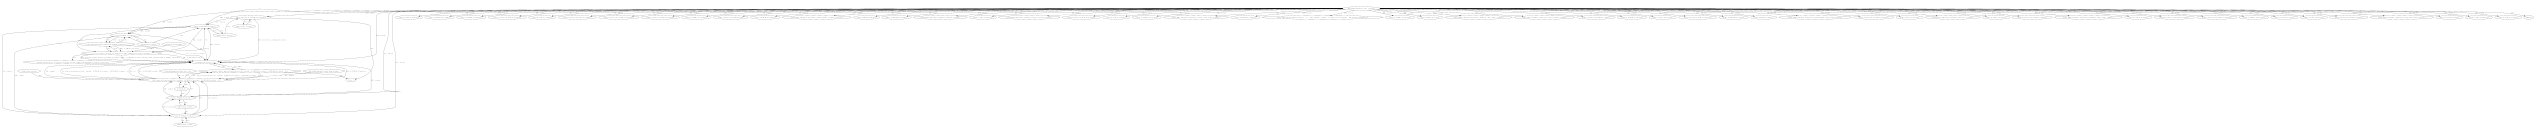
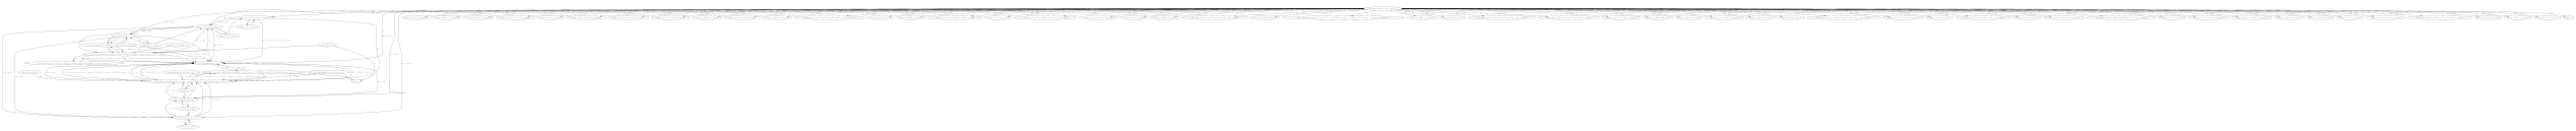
  digraph {
    fontname="IBM Plex Mono"
    node [fontname="IBM Plex Mono"]
    edge [fontname="IBM Plex Mono"]
    n1 [label="(Call,convert_to_string_ex(zvalue))"]
    n2 [label="(Call,Z_STRLEN_P(zvalue))"]
    n3 [label="(File,)"]
    n4 [label="(Identifier,zvalue)"]
    n5 [label="(MethodReturn,static int)"]
    n6 [label="(Call,Z_STRVAL_P(zvalue))"]
    n7 [label="(Call,Z_STRVAL_P(zvalue))"]
    n8 [label="(Call,Z_STRLEN_P(zvalue) && php_check_open_basedir(Z_STRVAL_P(zvalue)))"]
    n9 [label="(Identifier,zvalue)"]
    n10 [label="(Return,return php_curl_option_str(ch, option, Z_STRVAL_P(zvalue), Z_STRLEN_P(zvalue), 0);)"]
    n11 [label="(MethodParameterIn,zval *zvalue)"]
    n12 [label="(Call,Z_STRLEN_P(zvalue))"]
    n13 [label="(Call,Z_LVAL_P(zvalue))"]
    n14 [label="(Call,Z_STRVAL_P(zvalue))"]
    n15 [label="(Call,Z_STRVAL_P(zvalue))"]
    n16 [label="(Call,convert_to_long_ex(zvalue))"]
    n17 [label="(Call,Z_LVAL_P(zvalue))"]
    n18 [label="(Call,convert_to_long_ex(zvalue))"]
    n19 [label="(Call,convert_to_string_ex(zvalue))"]
    n20 [label="(Call,convert_to_long_ex(zvalue))"]
    n21 [label="(Call,Z_ISNULL_P(zvalue))"]
    n22 [label="(Call,convert_to_long(zvalue))"]
    n23 [label="(Call,Z_STRLEN_P(zvalue))"]
    n24 [label="(Call,ZVAL_COPY(&ch->handlers->write_header->stream, zvalue))"]
    n25 [label="(Call,HASH_OF(zvalue))"]
    n26 [label="(Call,Z_STRLEN_P(zvalue))"]
    n27 [label="(Call,ZVAL_COPY(&ch->handlers->passwd, zvalue))"]
    n28 [label="(Call,Z_LVAL_P(zvalue))"]
    n29 [label="(Call,ZVAL_COPY(&ch->handlers->write->stream, zvalue))"]
    n30 [label="(Call,convert_to_long_ex(zvalue))"]
    n31 [label="(Call,Z_LVAL_P(zvalue))"]
    n32 [label="(Call,Z_STRVAL_P(zvalue))"]
    n33 [label="(Call,ZVAL_COPY(&ch->handlers->write->func_name, zvalue))"]
    n34 [label="(Call,Z_STRLEN_P(zvalue))"]
    n35 [label="(Call,zend_fetch_resource(zvalue, -1, \"File-Handle\", &type, 1, php_file_le_stream(), php_file_le_pstream()))"]
    n36 [label="(Call,Z_STRVAL_P(zvalue))"]
    n37 [label="(Call,Z_RES_P(zvalue))"]
    n38 [label="(Call,ZVAL_COPY(&ch->handlers->fnmatch->func_name, zvalue))"]
    n39 [label="(Call,ZVAL_COPY(&ch->handlers->read->stream, zvalue))"]
    n40 [label="(Call,convert_to_long_ex(zvalue))"]
    n41 [label="(Call,Z_STRLEN_P(zvalue))"]
    n42 [label="(Call,Z_LVAL_P(zvalue))"]
    n43 [label="(Call,convert_to_long_ex(zvalue))"]
    n44 [label="(Call,Z_STRLEN_P(zvalue))"]
    n45 [label="(Call,HASH_OF(zvalue))"]
    n46 [label="(Call,ZVAL_COPY(&ch->handlers->write_header->func_name, zvalue))"]
    n47 [label="(Call,convert_to_string_ex(zvalue))"]
    n48 [label="(Call,Z_LVAL_P(zvalue))"]
    n49 [label="(Call,ZVAL_COPY(&ch->handlers->std_err, zvalue))"]
    n50 [label="(Call,Z_TYPE_P(zvalue))"]
    n51 [label="(Call,convert_to_string_ex(zvalue))"]
    n52 [label="(Call,ZVAL_COPY(&ch->handlers->progress->func_name, zvalue))"]
    n53 [label="(Call,Z_LVAL_P(zvalue))"]
    n54 [label="(Call,convert_to_string_ex(zvalue))"]
    n55 [label="(Call,convert_to_string_ex(zvalue))"]
    n56 [label="(Call,Z_STRVAL_P(zvalue))"]
    n57 [label="(Call,Z_TYPE_P(zvalue))"]
    n58 [label="(Call,Z_LVAL_P(zvalue))"]
    n59 [label="(Call,convert_to_long_ex(zvalue))"]
    n60 [label="(Call,ZVAL_COPY(&ch->handlers->read->func_name, zvalue))"]
    n61 [label="(Call,Z_TYPE_P(zvalue))"]
    n62 [label="(Call,Z_LVAL_P(zvalue))"]
    n63 [label="(Call,Z_LVAL_P(zvalue))"]
    1000117
    n65 [label="(Call,php_check_open_basedir(Z_STRVAL_P(zvalue)))"]
    n66 [label="(Identifier,zvalue)"]
    n67 [label="(Call,php_curl_option_str(ch, option, Z_STRVAL_P(zvalue), Z_STRLEN_P(zvalue), 0))"]
    n68 [label="(Identifier,zvalue)"]
    n69 [label="(Identifier,zvalue)"]
    n70 [label="(ControlStructure,if (Z_STRLEN_P(zvalue) && php_check_open_basedir(Z_STRVAL_P(zvalue))))"]
    n71 [label="(Literal,0)"]
    n72 [label="(Identifier,option)"]
+   n73 [label="(Identifier,ch)"]
    n74 [label="(MethodParameterIn,php_curl *ch)"]
    n75 [label="(MethodParameterIn,zend_long option)"]
    n76 [label="(Identifier,FAILURE)"]
    n1 -> n2 [label="DDG: zvalue"]
    n1 -> n3 [label="AST: "]
    n1 -> n4 [label="CFG: "]
    n1 -> n5 [label="DDG: convert_to_string_ex(zvalue)"]
    n2 -> n5 [label="DDG: zvalue"]
    n2 -> n6 [label="DDG: zvalue"]
    n2 -> n7 [label="DDG: zvalue"]
    n2 -> n8 [label="AST: "]
    n2 -> n8 [label="DDG: zvalue"]
    n2 -> n9 [label="CFG: "]
    n4 -> n1 [label="AST: "]
    n5 -> n10 [label="CFG: "]
    n6 -> n5 [label="DDG: zvalue"]
    n6 -> n7 [label="DDG: zvalue"]
    n6 -> n65 [label="AST: "]
    n6 -> n65 [label="DDG: zvalue"]
    n6 -> n66 [label="CFG: "]
    n7 -> n12 [label="DDG: zvalue"]
    n7 -> n67 [label="AST: "]
    n7 -> n67 [label="DDG: zvalue"]
    n7 -> n68 [label="CFG: "]
    n8 -> n2 [label="CFG: "]
    n8 -> n5 [label="DDG: Z_STRLEN_P(zvalue) && php_check_open_basedir(Z_STRVAL_P(zvalue))"]
    n8 -> n5 [label="DDG: Z_STRLEN_P(zvalue)"]
    n8 -> n5 [label="DDG: php_check_open_basedir(Z_STRVAL_P(zvalue))"]
    n8 -> n65 [label="CFG: "]
    n8 -> n70 [label="AST: "]
    n9 -> n1 [label="CFG: "]
    n9 -> n2 [label="AST: "]
    n10 -> n3 [label="AST: "]
    n10 -> n5 [label="DDG: <RET>"]
    n10 -> n67 [label="CFG: "]
    n11 -> n1 [label="DDG: zvalue"]
    n11 -> n2 [label="DDG: zvalue"]
    n11 -> n5 [label="DDG: zvalue"]
    n11 -> n6 [label="DDG: zvalue"]
    n11 -> n7 [label="DDG: zvalue"]
    n11 -> n12 [label="DDG: zvalue"]
    n11 -> n13 [label="DDG: zvalue"]
    n11 -> n14 [label="DDG: zvalue"]
    n11 -> n15 [label="DDG: zvalue"]
    n11 -> n16 [label="DDG: zvalue"]
    n11 -> n17 [label="DDG: zvalue"]
    n11 -> n18 [label="DDG: zvalue"]
    n11 -> n19 [label="DDG: zvalue"]
    n11 -> n20 [label="DDG: zvalue"]
    n11 -> n21 [label="DDG: zvalue"]
    n11 -> n22 [label="DDG: string"]
    n11 -> n23 [label="DDG: zvalue"]
    n11 -> n24 [label="DDG: zvalue"]
    n11 -> n25 [label="DDG: zvalue"]
    n11 -> n26 [label="DDG: zvalue"]
    n11 -> n27 [label="DDG: zvalue"]
    n11 -> n28 [label="DDG: zvalue"]
    n11 -> n29 [label="DDG: zvalue"]
    n11 -> n30 [label="DDG: zvalue"]
    n11 -> n31 [label="DDG: zvalue"]
    n11 -> n32 [label="DDG: zvalue"]
    n11 -> n33 [label="DDG: zvalue"]
    n11 -> n34 [label="DDG: zvalue"]
    n11 -> n35 [label="DDG: zvalue"]
    n11 -> n36 [label="DDG: zvalue"]
    n11 -> n37 [label="DDG: zvalue"]
    n11 -> n38 [label="DDG: option"]
    n11 -> n39 [label="DDG: zvalue"]
    n11 -> n40 [label="DDG: zvalue"]
    n11 -> n41 [label="DDG: zvalue"]
    n11 -> n42 [label="DDG: zvalue"]
    n11 -> n43 [label="DDG: zvalue"]
    n11 -> n44 [label="DDG: zvalue"]
    n11 -> n45 [label="DDG: zvalue"]
    n11 -> n46 [label="DDG: zvalue"]
    n11 -> n47 [label="DDG: zvalue"]
    n11 -> n48 [label="DDG: zvalue"]
    n11 -> n49 [label="DDG: zvalue"]
    n11 -> n50 [label="DDG: zvalue"]
    n11 -> n51 [label="DDG: zvalue"]
    n11 -> n52 [label="DDG: zvalue"]
    n11 -> n53 [label="DDG: zvalue"]
    n11 -> n54 [label="DDG: zvalue"]
    n11 -> n55 [label="DDG: zvalue"]
    n11 -> n56 [label="DDG: zvalue"]
    n11 -> n57 [label="DDG: zvalue"]
    n11 -> n58 [label="DDG: zvalue"]
    n11 -> n59 [label="DDG: zvalue"]
    n11 -> n60 [label="DDG: zvalue"]
    n11 -> n61 [label="DDG: zvalue"]
    n11 -> n62 [label="DDG: zvalue"]
    n11 -> n63 [label="DDG: zvalue"]
    n11 -> 1000117 [label="AST: "]
    n12 -> n5 [label="DDG: zvalue"]
    n12 -> n67 [label="AST: "]
    n12 -> n67 [label="DDG: zvalue"]
    n12 -> n69 [label="CFG: "]
    n65 -> n5 [label="DDG: Z_STRVAL_P(zvalue)"]
    n65 -> n6 [label="CFG: "]
    n65 -> n8 [label="AST: "]
    n65 -> n8 [label="DDG: Z_STRVAL_P(zvalue)"]
    n66 -> n2 [label="CFG: "]
    n66 -> n6 [label="AST: "]
    n67 -> n5 [label="DDG: ch"]
    n67 -> n5 [label="DDG: Z_STRLEN_P(zvalue)"]
    n67 -> n5 [label="DDG: Z_STRVAL_P(zvalue)"]
    n67 -> n5 [label="DDG: option"]
    n67 -> n5 [label="DDG: php_curl_option_str(ch, option, Z_STRVAL_P(zvalue), Z_STRLEN_P(zvalue), 0)"]
    n67 -> n10 [label="AST: "]
    n67 -> n10 [label="DDG: php_curl_option_str(ch, option, Z_STRVAL_P(zvalue), Z_STRLEN_P(zvalue), 0)"]
    n67 -> n71 [label="CFG: "]
    n68 -> n7 [label="AST: "]
    n69 -> n7 [label="CFG: "]
    n69 -> n12 [label="AST: "]
    n71 -> n12 [label="CFG: "]
    n71 -> n67 [label="AST: "]
    n72 -> n67 [label="AST: "]
+   n73 -> n8 [label="CFG: "]
+   n73 -> n67 [label="AST: "]
    n74 -> n67 [label="DDG: ch"]
    n75 -> n67 [label="DDG: option"]
    n76 -> n8 [label="CFG: "]
  }
